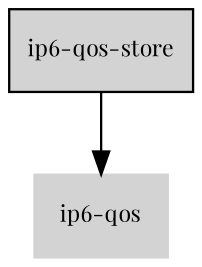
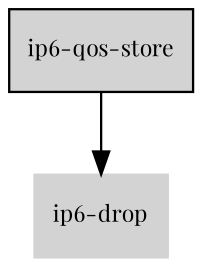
  digraph {
    rankdir=TB
    fontname="Playfair Display"
    node [fillcolor=lightgray fontcolor=black fontsize=10 shape=box style=filled fontname="Playfair Display"]
    "ip6-qos-store" [color=black]
-   "ip6-drop" [color=lightgray label="ip6-qos"]
+   "ip6-drop" [color=lightgray]
    "ip6-qos-store" -> "ip6-drop" [fontsize=8 fontname="Playfair Display"]
  }
